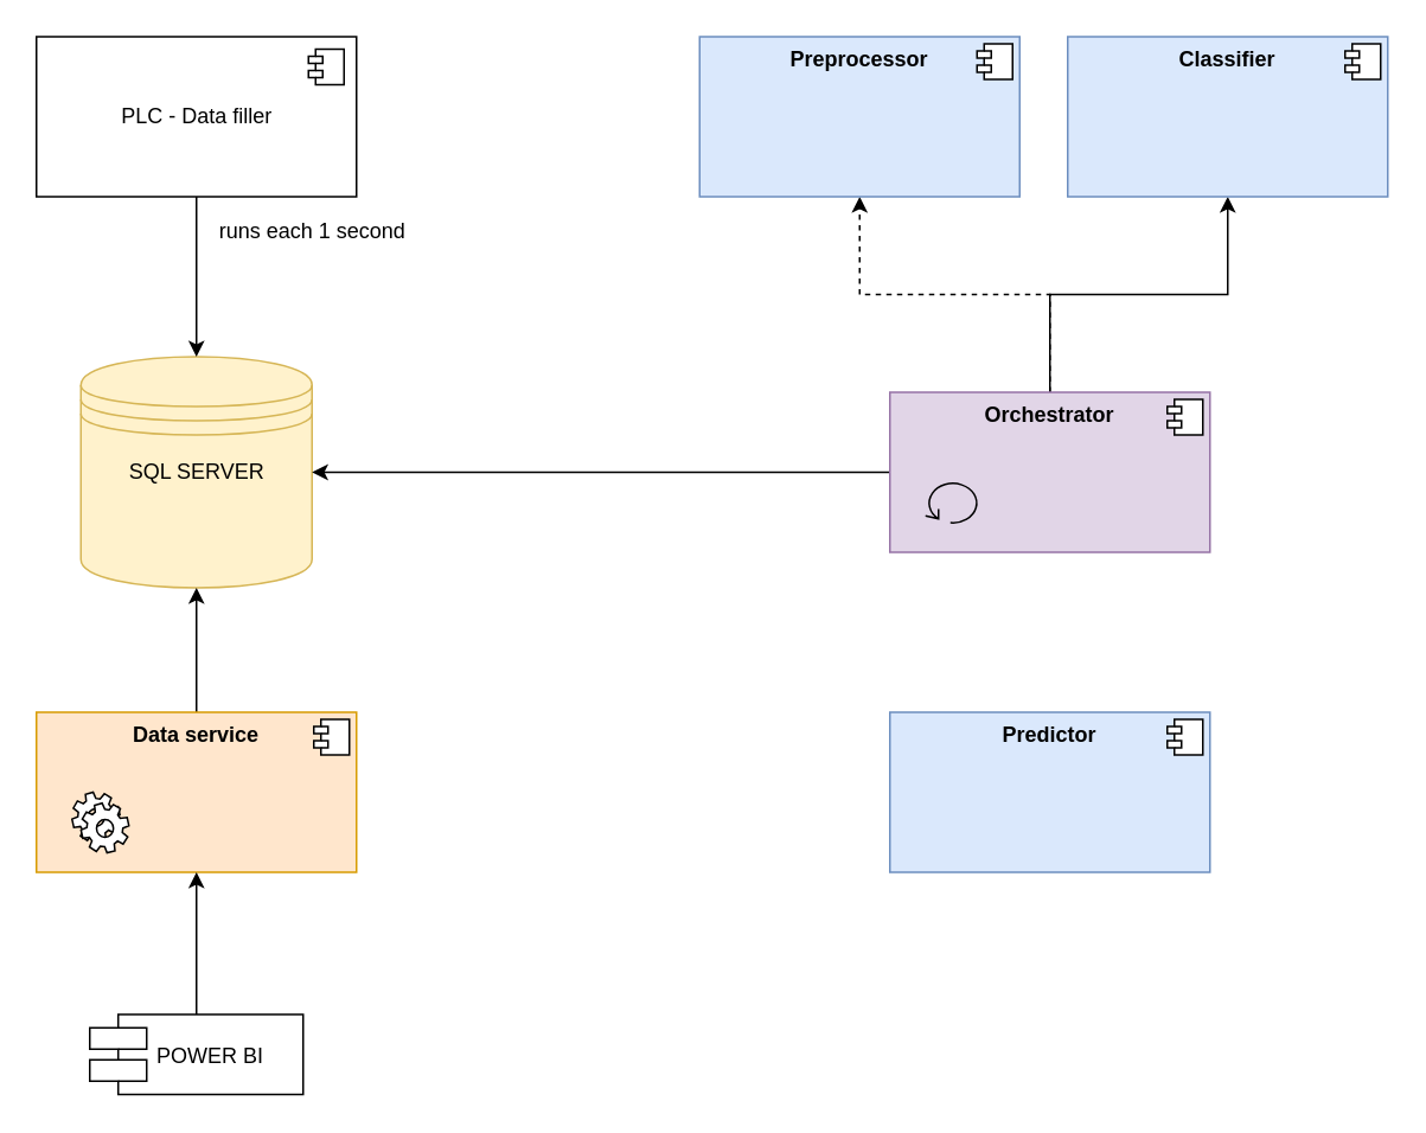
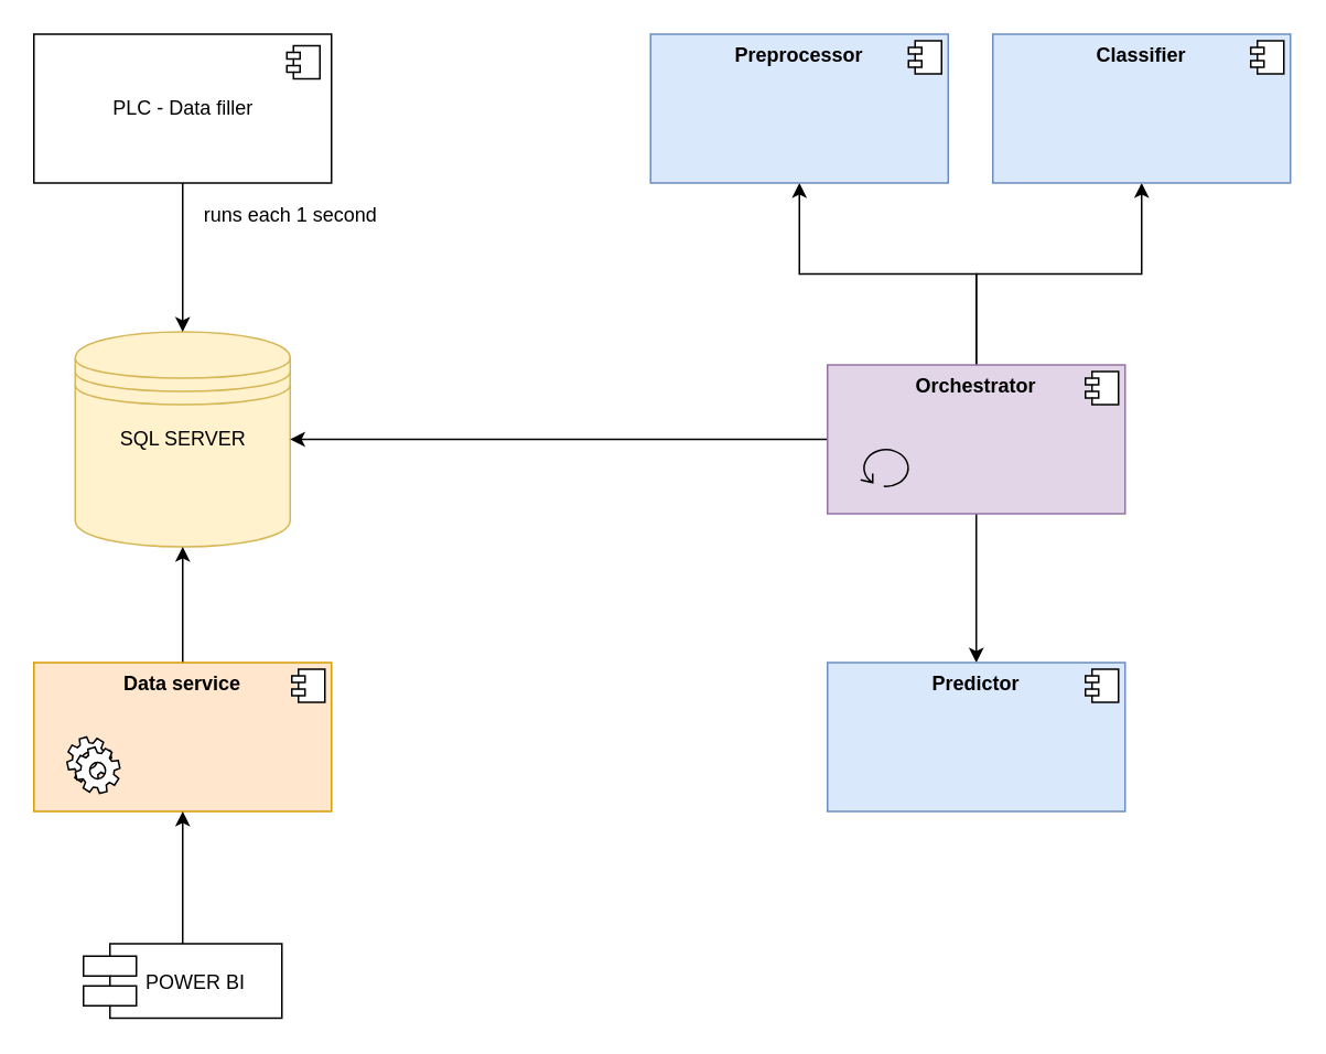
  <mxCell id="0" />
  <mxCell id="1" parent="0" />
  <mxCell id="2" value="" style="shape=datastore;whiteSpace=wrap;html=1;fillColor=#fff2cc;strokeColor=#d6b656;" parent="1" vertex="1"><mxGeometry x="45" y="200" width="130" height="130" as="geometry" /></mxCell>
  <mxCell id="3" value="SQL SERVER" style="text;html=1;resizable=0;autosize=1;align=center;verticalAlign=middle;points=[];fillColor=none;strokeColor=none;rounded=0;" parent="1" vertex="1"><mxGeometry x="65" y="255" width="90" height="20" as="geometry" /></mxCell>
  <mxCell id="4" style="edgeStyle=orthogonalEdgeStyle;rounded=0;orthogonalLoop=1;jettySize=auto;html=1;exitX=0.5;exitY=1;exitDx=0;exitDy=0;entryX=0.5;entryY=0;entryDx=0;entryDy=0;" parent="1" source="5" target="2" edge="1"><mxGeometry relative="1" as="geometry"><mxPoint x="350" y="265" as="targetPoint" /></mxGeometry></mxCell>
  <mxCell id="5" value="PLC - Data filler" style="html=1;" parent="1" vertex="1"><mxGeometry x="20" y="20" width="180" height="90" as="geometry" /></mxCell>
  <mxCell id="6" value="" style="shape=component;jettyWidth=8;jettyHeight=4;" parent="5" vertex="1"><mxGeometry x="1" width="20" height="20" relative="1" as="geometry"><mxPoint x="-27" y="7" as="offset" /></mxGeometry></mxCell>
  <mxCell id="7" value="runs each 1 second" style="text;html=1;resizable=0;autosize=1;align=center;verticalAlign=middle;points=[];fillColor=none;strokeColor=none;rounded=0;" parent="1" vertex="1"><mxGeometry x="115" y="120" width="120" height="20" as="geometry" /></mxCell>
  <mxCell id="8" style="edgeStyle=orthogonalEdgeStyle;rounded=0;orthogonalLoop=1;jettySize=auto;html=1;entryX=1;entryY=0.5;entryDx=0;entryDy=0;" parent="1" source="12" target="2" edge="1"><mxGeometry relative="1" as="geometry" /></mxCell>
- <mxCell id="9" style="edgeStyle=orthogonalEdgeStyle;rounded=0;orthogonalLoop=1;jettySize=auto;html=1;exitX=0.5;exitY=0;exitDx=0;exitDy=0;entryX=0.5;entryY=1;entryDx=0;entryDy=0;dashed=1;" parent="1" source="12" target="15" edge="1"><mxGeometry relative="1" as="geometry" /></mxCell>
+ <mxCell id="9" style="edgeStyle=orthogonalEdgeStyle;rounded=0;orthogonalLoop=1;jettySize=auto;html=1;exitX=0.5;exitY=0;exitDx=0;exitDy=0;entryX=0.5;entryY=1;entryDx=0;entryDy=0;" parent="1" source="12" target="15" edge="1"><mxGeometry relative="1" as="geometry" /></mxCell>
  <mxCell id="10" style="edgeStyle=orthogonalEdgeStyle;rounded=0;orthogonalLoop=1;jettySize=auto;html=1;exitX=0.5;exitY=0;exitDx=0;exitDy=0;entryX=0.5;entryY=1;entryDx=0;entryDy=0;" parent="1" source="12" target="17" edge="1"><mxGeometry relative="1" as="geometry" /></mxCell>
+ <mxCell id="11" style="edgeStyle=orthogonalEdgeStyle;rounded=0;orthogonalLoop=1;jettySize=auto;html=1;exitX=0.5;exitY=1;exitDx=0;exitDy=0;" parent="1" source="12" target="19" edge="1"><mxGeometry relative="1" as="geometry" /></mxCell>
  <mxCell id="12" value="&lt;p style=&quot;margin: 0px ; margin-top: 6px ; text-align: center&quot;&gt;&lt;b&gt;Orchestrator&lt;/b&gt;&lt;/p&gt;" style="align=left;overflow=fill;html=1;fillColor=#e1d5e7;strokeColor=#9673a6;" parent="1" vertex="1"><mxGeometry x="500" y="220" width="180" height="90" as="geometry" /></mxCell>
  <mxCell id="13" value="" style="shape=component;jettyWidth=8;jettyHeight=4;" parent="12" vertex="1"><mxGeometry x="1" width="20" height="20" relative="1" as="geometry"><mxPoint x="-24" y="4" as="offset" /></mxGeometry></mxCell>
  <mxCell id="14" value="" style="shape=mxgraph.bpmn.loop;html=1;outlineConnect=0;" parent="12" vertex="1"><mxGeometry x="20" y="50" width="30" height="24" as="geometry" /></mxCell>
  <mxCell id="15" value="&lt;p style=&quot;margin: 0px ; margin-top: 6px ; text-align: center&quot;&gt;&lt;b&gt;Preprocessor&lt;/b&gt;&lt;/p&gt;" style="align=left;overflow=fill;html=1;fillColor=#dae8fc;strokeColor=#6c8ebf;" parent="1" vertex="1"><mxGeometry x="393" y="20" width="180" height="90" as="geometry" /></mxCell>
  <mxCell id="16" value="" style="shape=component;jettyWidth=8;jettyHeight=4;" parent="15" vertex="1"><mxGeometry x="1" width="20" height="20" relative="1" as="geometry"><mxPoint x="-24" y="4" as="offset" /></mxGeometry></mxCell>
  <mxCell id="17" value="&lt;p style=&quot;margin: 0px ; margin-top: 6px ; text-align: center&quot;&gt;&lt;b&gt;Classifier&lt;/b&gt;&lt;/p&gt;" style="align=left;overflow=fill;html=1;fillColor=#dae8fc;strokeColor=#6c8ebf;" parent="1" vertex="1"><mxGeometry x="600" y="20" width="180" height="90" as="geometry" /></mxCell>
  <mxCell id="18" value="" style="shape=component;jettyWidth=8;jettyHeight=4;" parent="17" vertex="1"><mxGeometry x="1" width="20" height="20" relative="1" as="geometry"><mxPoint x="-24" y="4" as="offset" /></mxGeometry></mxCell>
  <mxCell id="19" value="&lt;p style=&quot;margin: 0px ; margin-top: 6px ; text-align: center&quot;&gt;&lt;b&gt;Predictor&lt;/b&gt;&lt;/p&gt;" style="align=left;overflow=fill;html=1;fillColor=#dae8fc;strokeColor=#6c8ebf;" parent="1" vertex="1"><mxGeometry x="500" y="400" width="180" height="90" as="geometry" /></mxCell>
  <mxCell id="20" value="" style="shape=component;jettyWidth=8;jettyHeight=4;" parent="19" vertex="1"><mxGeometry x="1" width="20" height="20" relative="1" as="geometry"><mxPoint x="-24" y="4" as="offset" /></mxGeometry></mxCell>
  <mxCell id="21" style="edgeStyle=orthogonalEdgeStyle;rounded=0;orthogonalLoop=1;jettySize=auto;html=1;exitX=0.5;exitY=0;exitDx=0;exitDy=0;" parent="1" source="22" target="2" edge="1"><mxGeometry relative="1" as="geometry" /></mxCell>
  <mxCell id="22" value="&lt;p style=&quot;margin: 0px ; margin-top: 6px ; text-align: center&quot;&gt;&lt;b&gt;Data service&lt;/b&gt;&lt;/p&gt;" style="align=left;overflow=fill;html=1;fillColor=#ffe6cc;strokeColor=#d79b00;" parent="1" vertex="1"><mxGeometry x="20" y="400" width="180" height="90" as="geometry" /></mxCell>
  <mxCell id="23" value="" style="shape=component;jettyWidth=8;jettyHeight=4;" parent="22" vertex="1"><mxGeometry x="1" width="20" height="20" relative="1" as="geometry"><mxPoint x="-24" y="4" as="offset" /></mxGeometry></mxCell>
  <mxCell id="24" value="" style="shape=mxgraph.bpmn.service_task;html=1;outlineConnect=0;" parent="22" vertex="1"><mxGeometry x="20" y="45" width="32" height="34" as="geometry" /></mxCell>
  <mxCell id="25" style="edgeStyle=orthogonalEdgeStyle;rounded=0;orthogonalLoop=1;jettySize=auto;html=1;exitX=0.5;exitY=0;exitDx=0;exitDy=0;" parent="1" source="26" target="22" edge="1"><mxGeometry relative="1" as="geometry" /></mxCell>
  <mxCell id="26" value="POWER BI" style="shape=component;align=left;spacingLeft=36;" parent="1" vertex="1"><mxGeometry x="50" y="570" width="120" height="45" as="geometry" /></mxCell>
